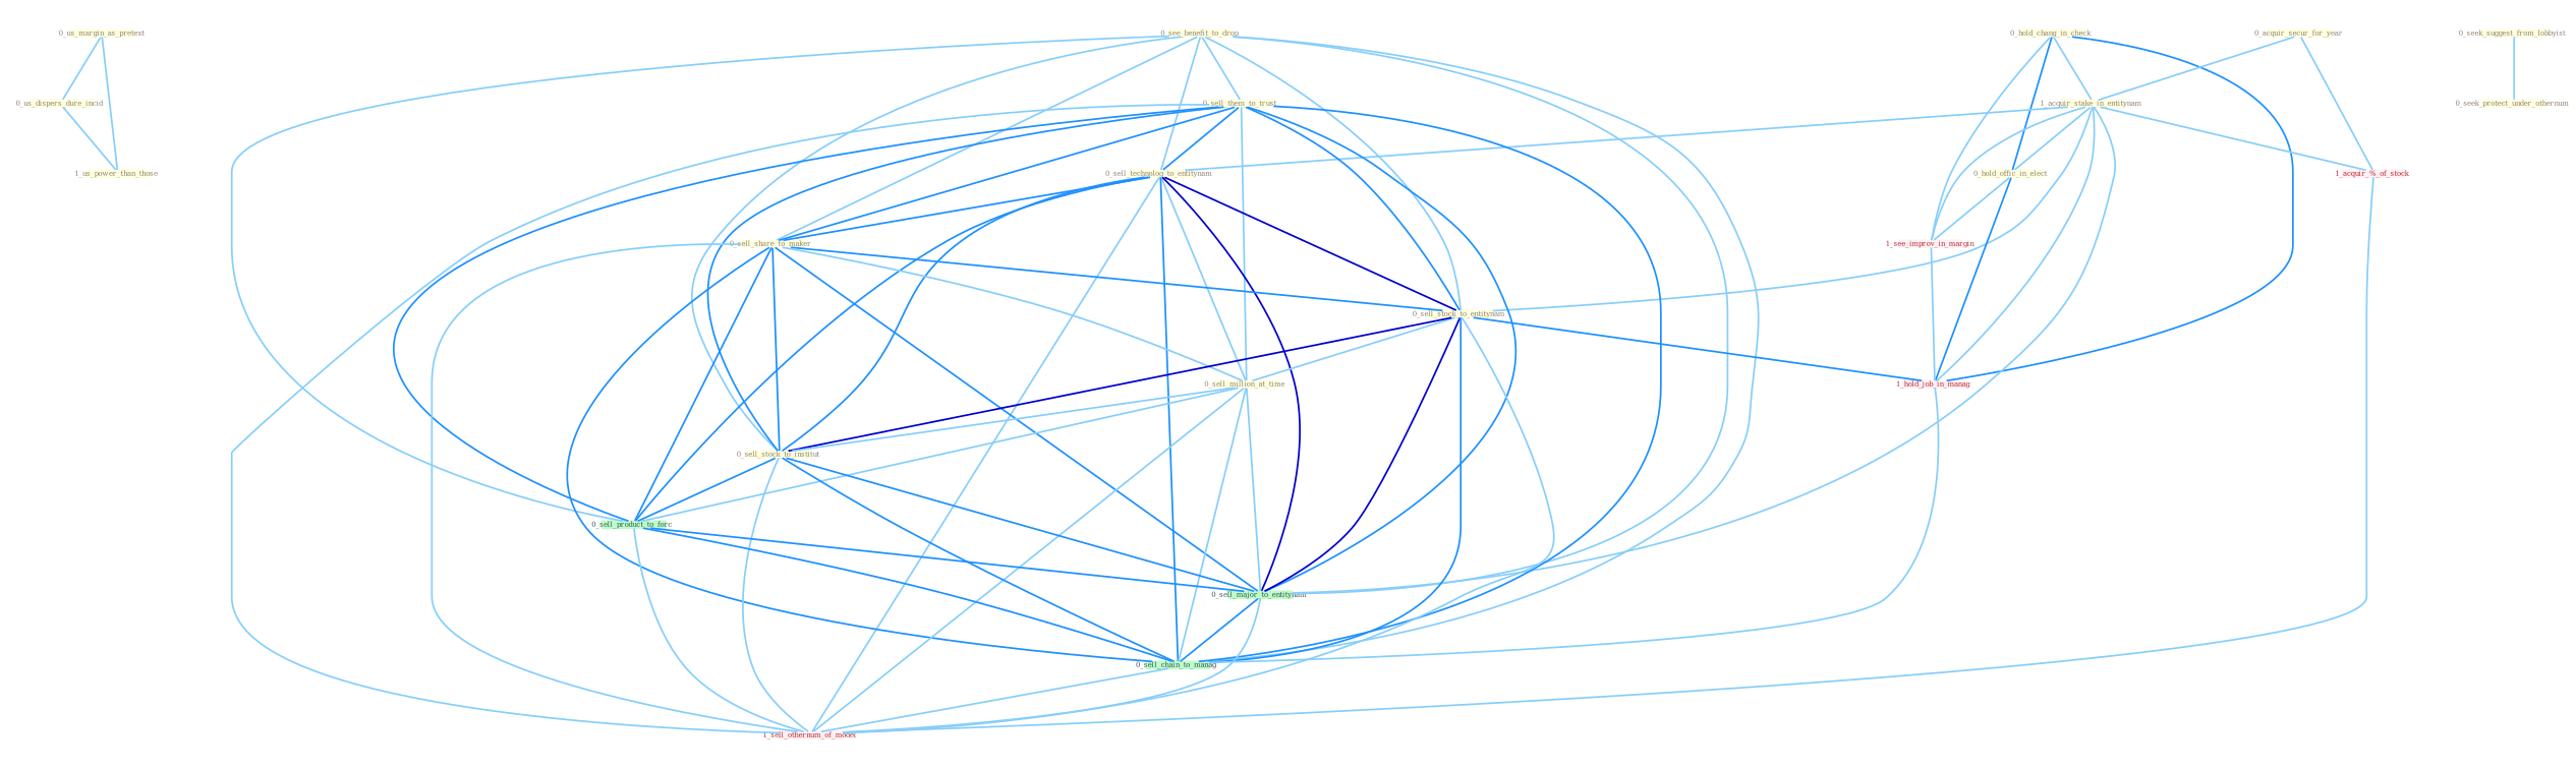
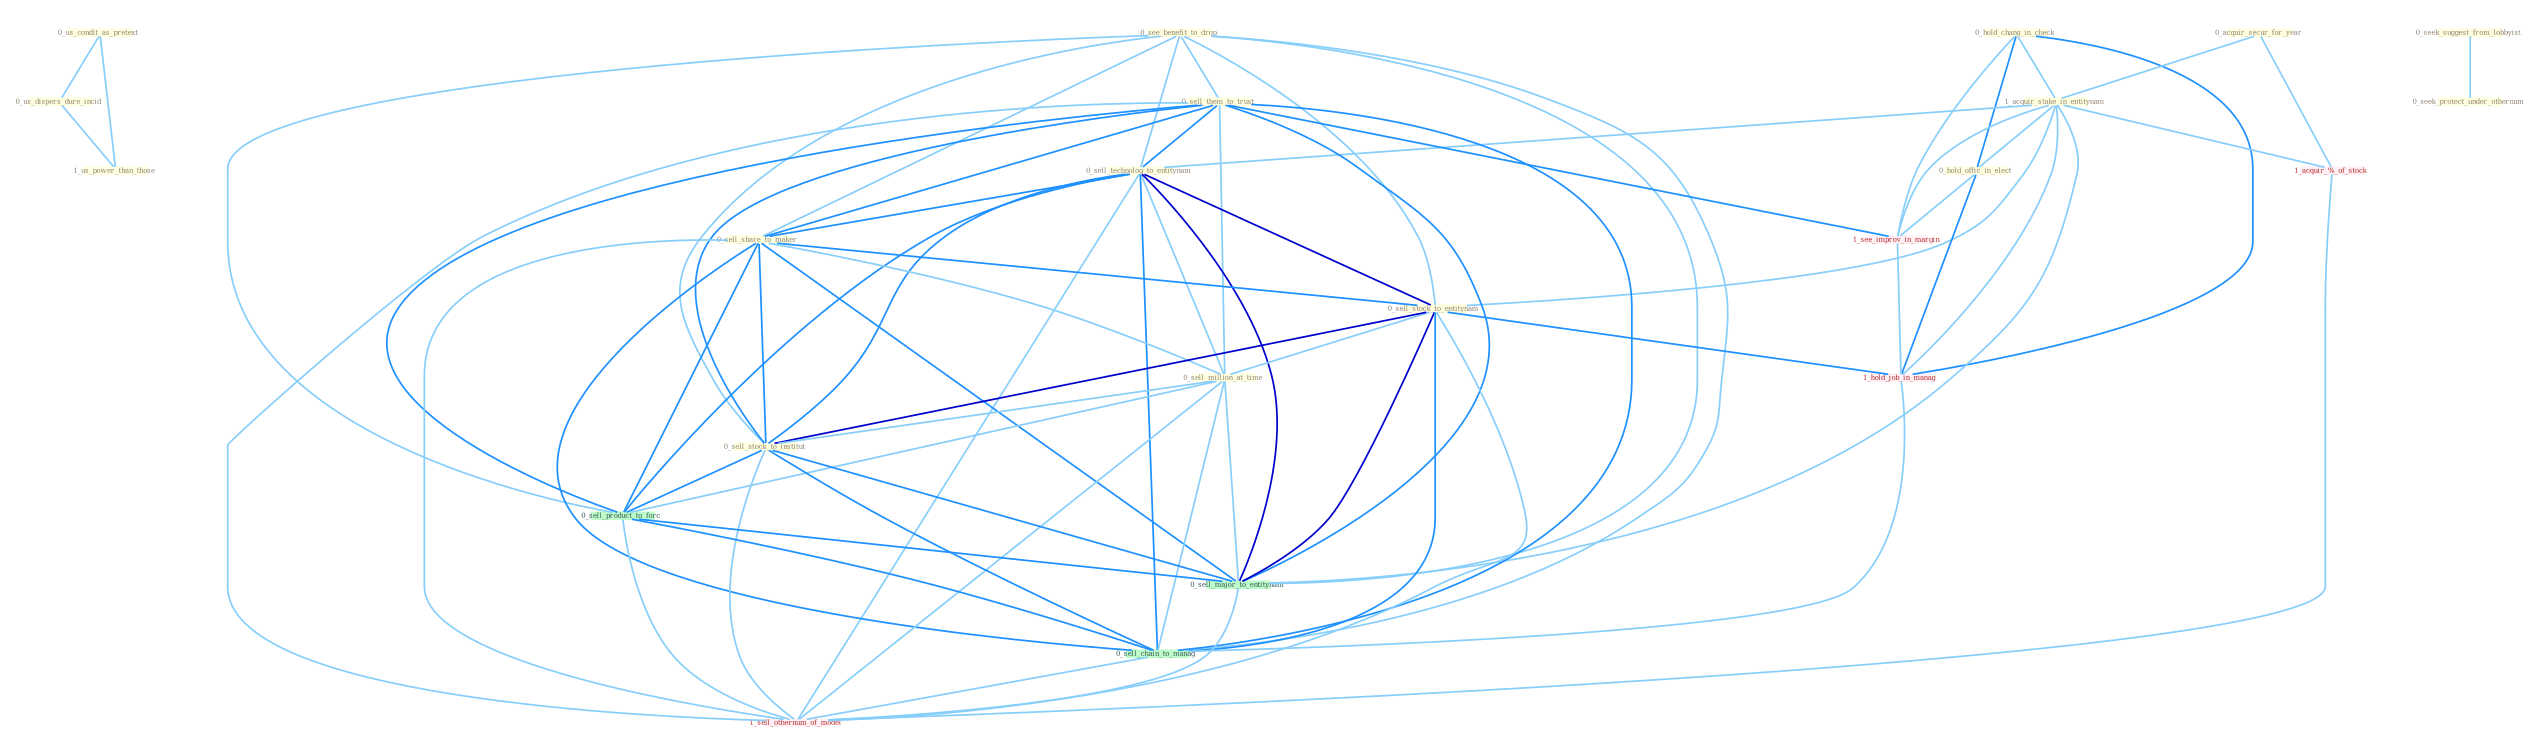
  graph {
    node [color="#ffffe0" fixedsize=true fontcolor="#8b7d6b" fontsize=4 shape=polygon style=filled]
    edge [color="#87cefa" w=1]
-   "0_us_condit_as_pretext " [height=.06 width=.5 label="0_us_margin_as_pretext"]
+   "0_us_condit_as_pretext " [height=.06 width=.5]
    "0_see_benefit_to_drop " [height=.06 width=.5]
    "0_hold_chang_in_check " [height=.06 width=.5]
    "0_seek_suggest_from_lobbyist " [height=.06 width=.5]
    "0_us_dispers_dure_incid " [height=.06 width=.5]
    "0_acquir_secur_for_year " [height=.06 width=.5]
    "1_acquir_stake_in_entitynam " [height=.06 width=.5]
    "0_sell_them_to_trust " [height=.06 width=.5]
    "0_hold_offic_in_elect " [height=.06 width=.5]
    "0_sell_technolog_to_entitynam " [height=.06 width=.5]
    "1_us_power_than_those " [height=.06 width=.5]
    "0_sell_share_to_maker " [height=.06 width=.5]
    "0_sell_stock_to_entitynam " [height=.06 width=.5]
    "0_sell_million_at_time " [height=.06 width=.5]
    "0_seek_protect_under_othernum " [height=.06 width=.5]
    "0_sell_stock_to_institut " [height=.06 width=.5]
    "1_see_improv_in_margin " [color="#fff0f5" fontcolor="#b22222" height=.06 width=.5]
    "1_acquir_%_of_stock " [color="#fff0f5" fontcolor="#b22222" height=.06 width=.5]
    "1_hold_job_in_manag " [color="#fff0f5" fontcolor="#b22222" height=.06 width=.5]
    "1_sell_othernum_of_model " [color="#fff0f5" fontcolor="#b22222" height=.06 width=.5]
    "0_sell_product_to_forc " [color="#BDFCC9" fontcolor="#2f4f4f" height=.06 width=.5]
    "0_sell_major_to_entitynam " [color="#BDFCC9" fontcolor="#2f4f4f" height=.06 width=.5]
    "0_sell_chain_to_manag " [color="#BDFCC9" fontcolor="#2f4f4f" height=.06 width=.5]
    subgraph sub_1 {
      "0_us_condit_as_pretext "
      "0_see_benefit_to_drop "
      "0_hold_chang_in_check "
      "0_seek_suggest_from_lobbyist "
      "0_us_dispers_dure_incid "
      "0_acquir_secur_for_year "
      "1_acquir_stake_in_entitynam "
      "0_sell_them_to_trust "
      "0_hold_offic_in_elect "
      "0_sell_technolog_to_entitynam "
      "1_us_power_than_those "
      "0_sell_share_to_maker "
      "0_sell_stock_to_entitynam "
      "0_sell_million_at_time "
      "0_seek_protect_under_othernum "
      "0_sell_stock_to_institut "
    }
    subgraph sub_2 {
      "1_see_improv_in_margin "
      "1_acquir_%_of_stock "
      "1_hold_job_in_manag "
      "1_sell_othernum_of_model "
    }
    "0_us_condit_as_pretext " -- "0_us_dispers_dure_incid "
    "0_us_condit_as_pretext " -- "1_us_power_than_those "
    "0_see_benefit_to_drop " -- "0_sell_them_to_trust "
    "0_see_benefit_to_drop " -- "0_sell_technolog_to_entitynam "
    "0_see_benefit_to_drop " -- "0_sell_share_to_maker "
    "0_see_benefit_to_drop " -- "0_sell_stock_to_entitynam "
    "0_see_benefit_to_drop " -- "0_sell_stock_to_institut "
    "0_see_benefit_to_drop " -- "0_sell_product_to_forc "
    "0_see_benefit_to_drop " -- "0_sell_major_to_entitynam "
    "0_see_benefit_to_drop " -- "0_sell_chain_to_manag "
    "0_hold_chang_in_check " -- "1_acquir_stake_in_entitynam "
    "0_hold_chang_in_check " -- "0_hold_offic_in_elect " [color="#1e90ff" w=2]
    "0_hold_chang_in_check " -- "1_see_improv_in_margin "
    "0_hold_chang_in_check " -- "1_hold_job_in_manag " [color="#1e90ff" w=2]
    "0_seek_suggest_from_lobbyist " -- "0_seek_protect_under_othernum "
    "0_us_dispers_dure_incid " -- "1_us_power_than_those "
    "0_acquir_secur_for_year " -- "1_acquir_stake_in_entitynam "
    "0_acquir_secur_for_year " -- "1_acquir_%_of_stock "
    "1_acquir_stake_in_entitynam " -- "0_hold_offic_in_elect "
    "1_acquir_stake_in_entitynam " -- "0_sell_technolog_to_entitynam "
    "1_acquir_stake_in_entitynam " -- "0_sell_stock_to_entitynam "
    "1_acquir_stake_in_entitynam " -- "1_see_improv_in_margin "
    "1_acquir_stake_in_entitynam " -- "1_acquir_%_of_stock "
    "1_acquir_stake_in_entitynam " -- "1_hold_job_in_manag "
    "1_acquir_stake_in_entitynam " -- "0_sell_major_to_entitynam "
    "0_sell_them_to_trust " -- "0_sell_technolog_to_entitynam " [color="#1e90ff" w=2]
    "0_sell_them_to_trust " -- "0_sell_share_to_maker " [color="#1e90ff" w=2]
-   "0_sell_them_to_trust " -- "0_sell_stock_to_entitynam " [color="#1e90ff" w=2]
+   "0_sell_them_to_trust " -- "1_see_improv_in_margin " [color="#1e90ff" w=2]
    "0_sell_them_to_trust " -- "0_sell_million_at_time "
    "0_sell_them_to_trust " -- "0_sell_stock_to_institut " [color="#1e90ff" w=2]
    "0_sell_them_to_trust " -- "1_sell_othernum_of_model "
    "0_sell_them_to_trust " -- "0_sell_product_to_forc " [color="#1e90ff" w=2]
    "0_sell_them_to_trust " -- "0_sell_major_to_entitynam " [color="#1e90ff" w=2]
    "0_sell_them_to_trust " -- "0_sell_chain_to_manag " [color="#1e90ff" w=2]
    "0_hold_offic_in_elect " -- "1_see_improv_in_margin "
    "0_hold_offic_in_elect " -- "1_hold_job_in_manag " [color="#1e90ff" w=2]
    "0_sell_technolog_to_entitynam " -- "0_sell_share_to_maker " [color="#1e90ff" w=2]
    "0_sell_technolog_to_entitynam " -- "0_sell_stock_to_entitynam " [color="#0000cd" w=3]
    "0_sell_technolog_to_entitynam " -- "0_sell_million_at_time "
    "0_sell_technolog_to_entitynam " -- "0_sell_stock_to_institut " [color="#1e90ff" w=2]
    "0_sell_technolog_to_entitynam " -- "1_sell_othernum_of_model "
    "0_sell_technolog_to_entitynam " -- "0_sell_product_to_forc " [color="#1e90ff" w=2]
    "0_sell_technolog_to_entitynam " -- "0_sell_major_to_entitynam " [color="#0000cd" w=3]
    "0_sell_technolog_to_entitynam " -- "0_sell_chain_to_manag " [color="#1e90ff" w=2]
    "0_sell_share_to_maker " -- "0_sell_stock_to_entitynam " [color="#1e90ff" w=2]
    "0_sell_share_to_maker " -- "0_sell_million_at_time "
    "0_sell_share_to_maker " -- "0_sell_stock_to_institut " [color="#1e90ff" w=2]
    "0_sell_share_to_maker " -- "1_sell_othernum_of_model "
    "0_sell_share_to_maker " -- "0_sell_product_to_forc " [color="#1e90ff" w=2]
    "0_sell_share_to_maker " -- "0_sell_major_to_entitynam " [color="#1e90ff" w=2]
    "0_sell_share_to_maker " -- "0_sell_chain_to_manag " [color="#1e90ff" w=2]
    "0_sell_stock_to_entitynam " -- "0_sell_million_at_time "
    "0_sell_stock_to_entitynam " -- "0_sell_stock_to_institut " [color="#0000cd" w=3]
    "0_sell_stock_to_entitynam " -- "1_hold_job_in_manag " [color="#1e90ff" w=2]
    "0_sell_stock_to_entitynam " -- "1_sell_othernum_of_model "
    "0_sell_stock_to_entitynam " -- "0_sell_major_to_entitynam " [color="#0000cd" w=3]
    "0_sell_stock_to_entitynam " -- "0_sell_chain_to_manag " [color="#1e90ff" w=2]
    "0_sell_million_at_time " -- "0_sell_stock_to_institut "
    "0_sell_million_at_time " -- "1_sell_othernum_of_model "
    "0_sell_million_at_time " -- "0_sell_product_to_forc "
    "0_sell_million_at_time " -- "0_sell_major_to_entitynam "
    "0_sell_million_at_time " -- "0_sell_chain_to_manag "
    "0_sell_stock_to_institut " -- "1_sell_othernum_of_model "
    "0_sell_stock_to_institut " -- "0_sell_product_to_forc " [color="#1e90ff" w=2]
    "0_sell_stock_to_institut " -- "0_sell_major_to_entitynam " [color="#1e90ff" w=2]
    "0_sell_stock_to_institut " -- "0_sell_chain_to_manag " [color="#1e90ff" w=2]
    "1_see_improv_in_margin " -- "1_hold_job_in_manag "
    "1_acquir_%_of_stock " -- "1_sell_othernum_of_model "
    "1_hold_job_in_manag " -- "0_sell_chain_to_manag "
    "0_sell_product_to_forc " -- "1_sell_othernum_of_model "
    "0_sell_product_to_forc " -- "0_sell_major_to_entitynam " [color="#1e90ff" w=2]
    "0_sell_product_to_forc " -- "0_sell_chain_to_manag " [color="#1e90ff" w=2]
    "0_sell_major_to_entitynam " -- "1_sell_othernum_of_model "
-   "0_sell_major_to_entitynam " -- "0_sell_chain_to_manag " [color="#1e90ff" w=2]
    "0_sell_chain_to_manag " -- "1_sell_othernum_of_model "
  }
